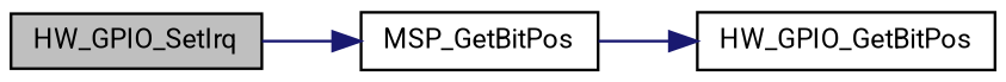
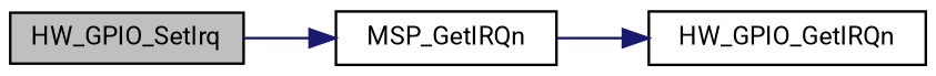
  digraph {
    fontname=Roboto
    rankdir=LR
    node [color=black fillcolor=white fontname=Roboto fontsize=10 shape=record style=filled]
    edge [color=midnightblue fontname=Roboto fontsize=10 labelfontname=Helvetica labelfontsize=10 style=solid]
    n1 [fillcolor=grey75 fontcolor=black height=0.2 label=HW_GPIO_SetIrq width=0.4]
-   n2 [height=0.2 label=MSP_GetBitPos width=0.4]
-   n3 [height=0.2 label=HW_GPIO_GetBitPos width=0.4]
+   n2 [height=0.2 label=MSP_GetIRQn width=0.4]
+   n3 [height=0.2 label=HW_GPIO_GetIRQn width=0.4]
    n1 -> n2
    n2 -> n3
  }
